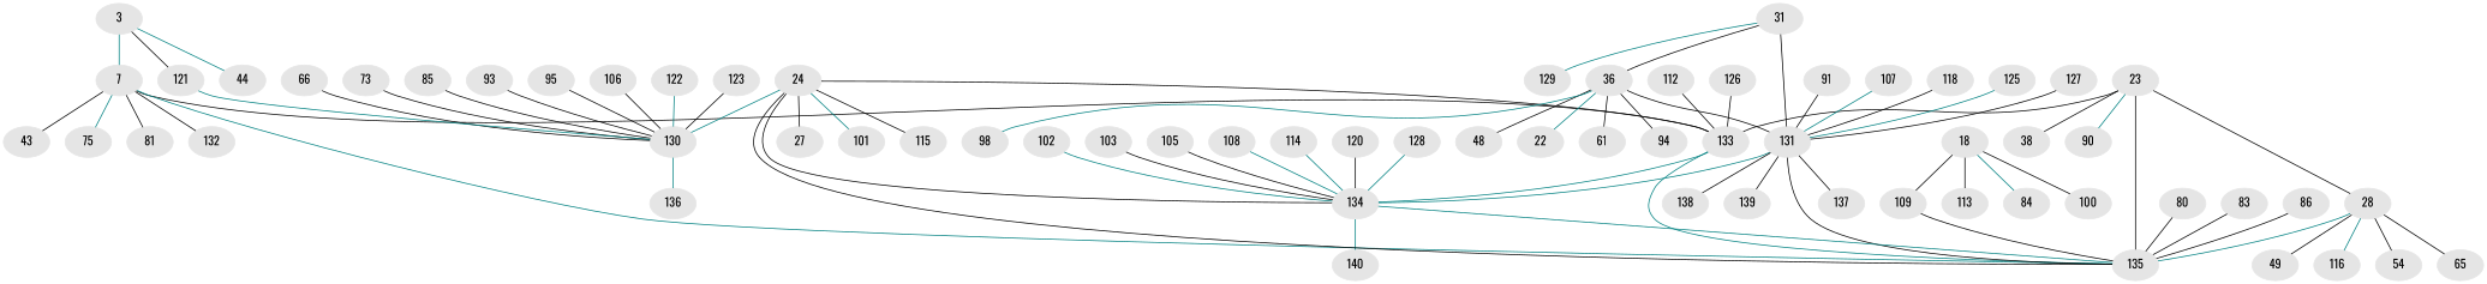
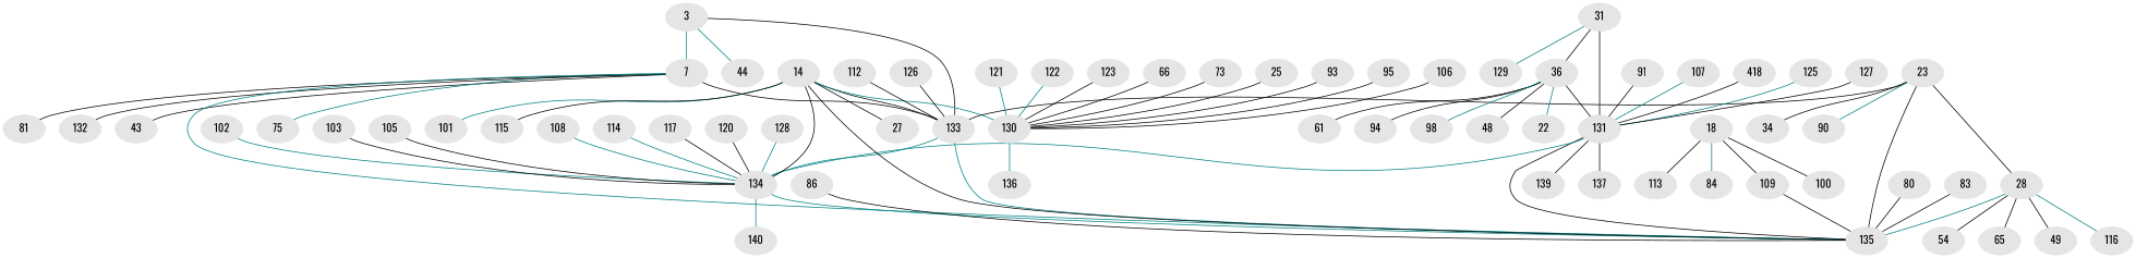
  graph {
    fontname=Oswald
    node [color=gray90 fontname=Oswald style=filled]
    edge [color=black fontname=Oswald]
    3 [super="+1"]
    7 [super="+6"]
    44
    133 [super="+96+104"]
    43
    75
    81
    132 [super="+119"]
    135 [super="+67+58+74"]
    131 [super="+82"]
    134 [super="+21+39+62+69+71+20+53+68+72+92+99"]
    137
-   138
    139
-   14 [super="+9+12" label=24]
+   14 [super="+9+12"]
    n16 [label=27]
    101
    115 [super="+41"]
    130 [super="+64"]
    136
    140
    18 [super="+15"]
    84
    100
    109 [super="+97"]
    113
    23 [super="+22"]
    28 [super="+24"]
-   38
+   38 [label=34]
    90
    54
    65
    n33 [label=49]
    116 [super="+36"]
    31 [super="+30"]
    n36 [label=36 super="+34"]
    129
    48
    n39 [label=22]
    61
    94 [super="+70"]
    98
    66
    73
    80
    83
-   85
+   85 [label=25]
    86
    91
    93
    95
    102
    103
    105
    106
    107
    108
    112
    114 [super="+79"]
-   118
+   117 [super="+111"]
+   118 [label=418]
    120
    121 [super="+110"]
    122
    123
    125
    126 [super="+88"]
    127 [super="+78"]
    128
    3 -- 7 [color=teal weight=6]
    3 -- 44 [color=teal]
-   3 -- 121 [weight=4]
+   3 -- 133 [weight=4]
    7 -- 133 [weight=6]
    7 -- 43
    7 -- 75 [color=teal]
    7 -- 81
    7 -- 132
    7 -- 135 [color=teal]
    133 -- 135 [color=teal]
    133 -- 134 [color=teal weight=2]
    131 -- 135
    131 -- 134 [color=teal weight=3]
    131 -- 137
-   131 -- 138
    131 -- 139
    134 -- 135 [color=teal]
    134 -- 140 [color=teal]
    14 -- 133
    14 -- 135 [weight=2]
    14 -- 134 [weight=2]
    14 -- n16
    14 -- 101 [color=teal]
    14 -- 115
    14 -- 130 [color=teal weight=12]
    130 -- 136 [color=teal]
    18 -- 84 [color=teal]
    18 -- 100
    18 -- 109
    18 -- 113
    109 -- 135
    23 -- 133
    23 -- 135 [weight=6]
    23 -- 28 [weight=4]
    23 -- 38
    23 -- 90 [color=teal]
    28 -- 135 [color=teal weight=6]
    28 -- 54
    28 -- 65
    28 -- n33
    28 -- 116 [color=teal]
    31 -- 131 [weight=6]
    31 -- n36 [weight=4]
    31 -- 129 [color=teal]
    n36 -- 131 [weight=6]
    n36 -- 48
    n36 -- n39 [color=teal]
    n36 -- 61
    n36 -- 94
    n36 -- 98 [color=teal]
    66 -- 130
    73 -- 130
    80 -- 135
    83 -- 135
    85 -- 130
    86 -- 135
    91 -- 131
    93 -- 130
    95 -- 130
    102 -- 134 [color=teal]
    103 -- 134
    105 -- 134
    106 -- 130
    107 -- 131 [color=teal]
    108 -- 134 [color=teal]
    112 -- 133
    114 -- 134 [color=teal]
+   117 -- 134
    118 -- 131
    120 -- 134
    121 -- 130 [color=teal]
    122 -- 130 [color=teal]
    123 -- 130
    125 -- 131 [color=teal]
    126 -- 133
    127 -- 131
    128 -- 134 [color=teal]
  }
